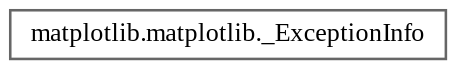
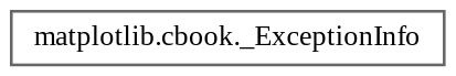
  digraph {
    rankdir=LR
    fontname="Liberation Serif"
-   n1 [color=grey40 fillcolor=white fontname="Liberation Serif" fontsize=10 height=0.2 label="matplotlib.matplotlib._ExceptionInfo" shape=box style=filled width=0.4]
+   n1 [color=grey40 fillcolor=white fontname="Liberation Serif" fontsize=10 height=0.2 label="matplotlib.cbook._ExceptionInfo" shape=box style=filled width=0.4]
  }
